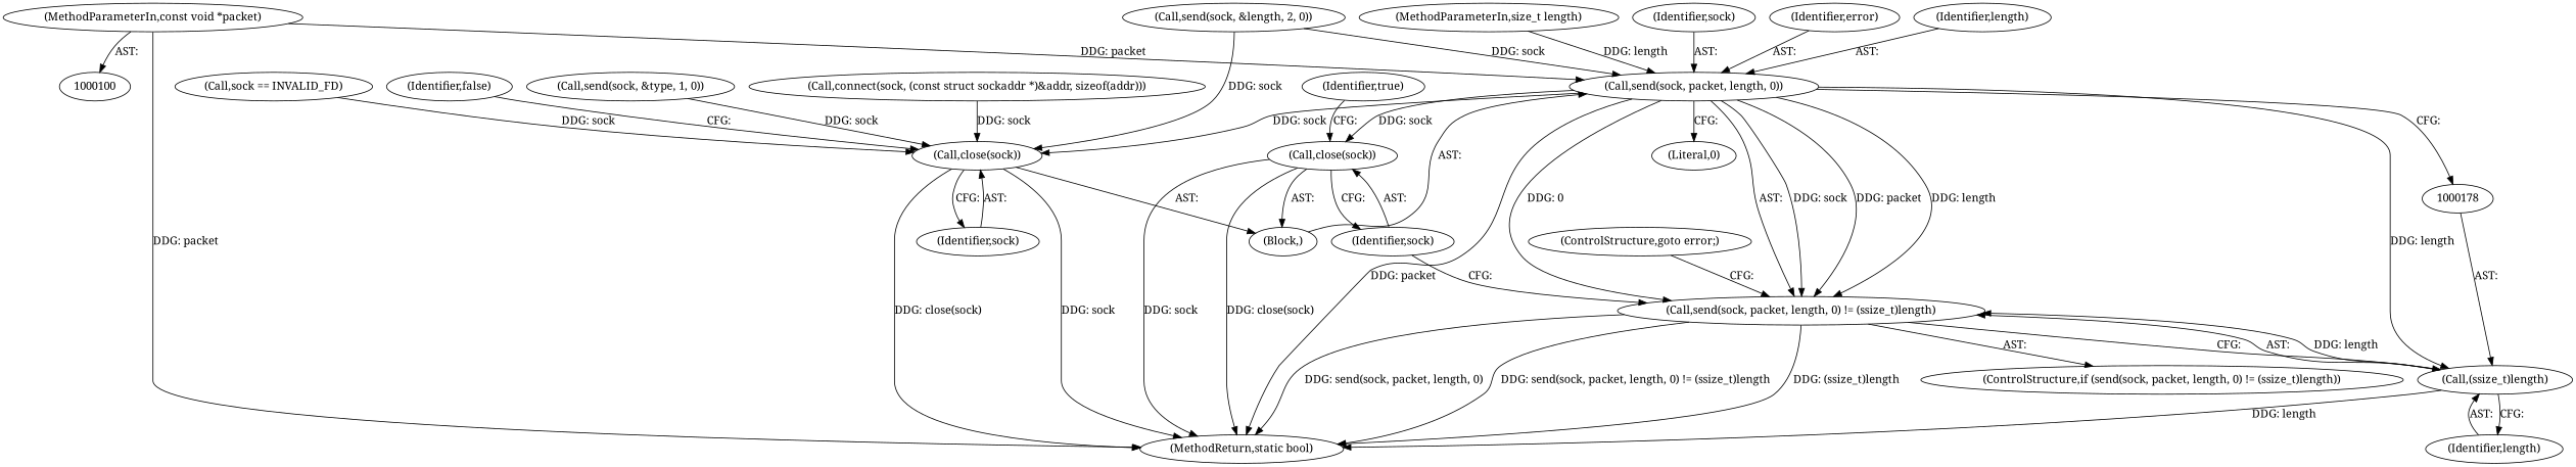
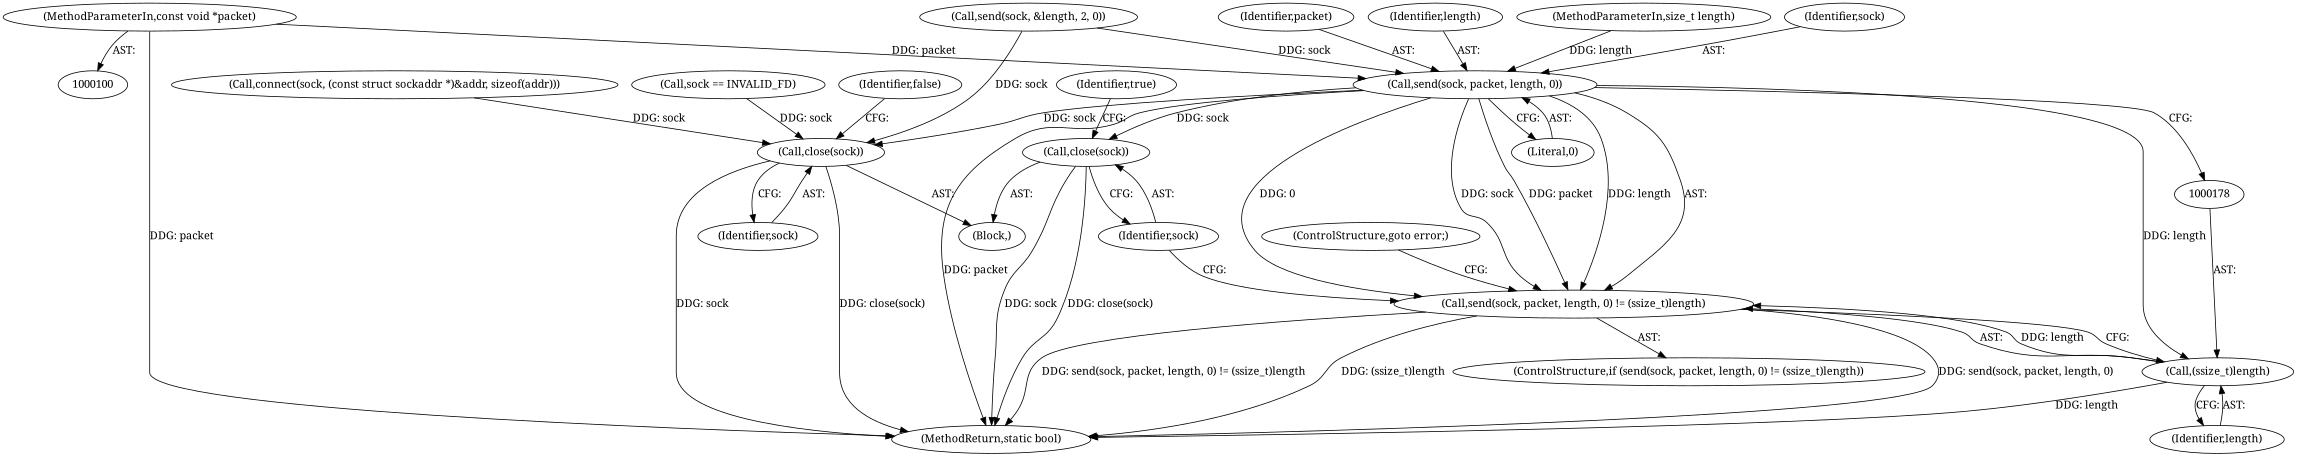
  digraph {
    fontname="Noto Serif"
    node [fontname="Noto Serif"]
    edge [fontname="Noto Serif"]
    n1 [label="(MethodParameterIn,const void *packet)"]
    n2 [label="(Call,send(sock, packet, length, 0))"]
    n3 [label="(MethodReturn,static bool)"]
    1000100
    n5 [label="(Call,send(sock, packet, length, 0) != (ssize_t)length)"]
    n6 [label="(Call,(ssize_t)length)"]
    n7 [label="(Call,close(sock))"]
    n8 [label="(Call,close(sock))"]
    n9 [label="(Literal,0)"]
    1000178
    n11 [label="(ControlStructure,if (send(sock, packet, length, 0) != (ssize_t)length))"]
    n12 [label="(Identifier,length)"]
    n13 [label="(Block,)"]
    n14 [label="(Identifier,sock)"]
    n15 [label="(Identifier,sock)"]
    n16 [label="(Identifier,length)"]
    n17 [label="(ControlStructure,goto error;)"]
    n18 [label="(Call,send(sock, &length, 2, 0))"]
    n19 [label="(MethodParameterIn,size_t length)"]
    n20 [label="(Identifier,sock)"]
    n21 [label="(Call,sock == INVALID_FD)"]
-   n22 [label="(Identifier,error)"]
+   n22 [label="(Identifier,packet)"]
    n23 [label="(Identifier,true)"]
    n24 [label="(Identifier,false)"]
-   n25 [label="(Call,send(sock, &type, 1, 0))"]
    n26 [label="(Call,connect(sock, (const struct sockaddr *)&addr, sizeof(addr)))"]
    n1 -> n2 [label="DDG: packet"]
    n1 -> n3 [label="DDG: packet"]
    n1 -> 1000100 [label="AST: "]
    n2 -> n3 [label="DDG: packet"]
    n2 -> n5 [label="AST: "]
    n2 -> n5 [label="DDG: sock"]
    n2 -> n5 [label="DDG: packet"]
    n2 -> n5 [label="DDG: length"]
    n2 -> n5 [label="DDG: 0"]
    n2 -> n6 [label="DDG: length"]
    n2 -> n7 [label="DDG: sock"]
    n2 -> n8 [label="DDG: sock"]
    n2 -> n9 [label="CFG: "]
    n2 -> 1000178 [label="CFG: "]
    n5 -> n3 [label="DDG: (ssize_t)length"]
    n5 -> n3 [label="DDG: send(sock, packet, length, 0)"]
    n5 -> n3 [label="DDG: send(sock, packet, length, 0) != (ssize_t)length"]
    n5 -> n6 [label="CFG: "]
    n5 -> n11 [label="AST: "]
    n6 -> n3 [label="DDG: length"]
    n6 -> n5 [label="AST: "]
    n6 -> n5 [label="DDG: length"]
    n6 -> n12 [label="CFG: "]
    n7 -> n3 [label="DDG: sock"]
    n7 -> n3 [label="DDG: close(sock)"]
    n7 -> n13 [label="AST: "]
    n7 -> n14 [label="CFG: "]
    n8 -> n3 [label="DDG: close(sock)"]
    n8 -> n3 [label="DDG: sock"]
    n8 -> n13 [label="AST: "]
    n8 -> n15 [label="CFG: "]
-   n13 -> n2 [label="AST: "]
+   n9 -> n2 [label="AST: "]
    1000178 -> n6 [label="AST: "]
    n12 -> n6 [label="AST: "]
    n14 -> n5 [label="CFG: "]
    n14 -> n7 [label="AST: "]
    n15 -> n8 [label="AST: "]
    n16 -> n2 [label="AST: "]
    n17 -> n5 [label="CFG: "]
    n18 -> n2 [label="DDG: sock"]
    n18 -> n8 [label="DDG: sock"]
    n19 -> n2 [label="DDG: length"]
    n20 -> n2 [label="AST: "]
    n21 -> n8 [label="DDG: sock"]
    n22 -> n2 [label="AST: "]
    n23 -> n7 [label="CFG: "]
    n24 -> n8 [label="CFG: "]
-   n25 -> n8 [label="DDG: sock"]
    n26 -> n8 [label="DDG: sock"]
  }
